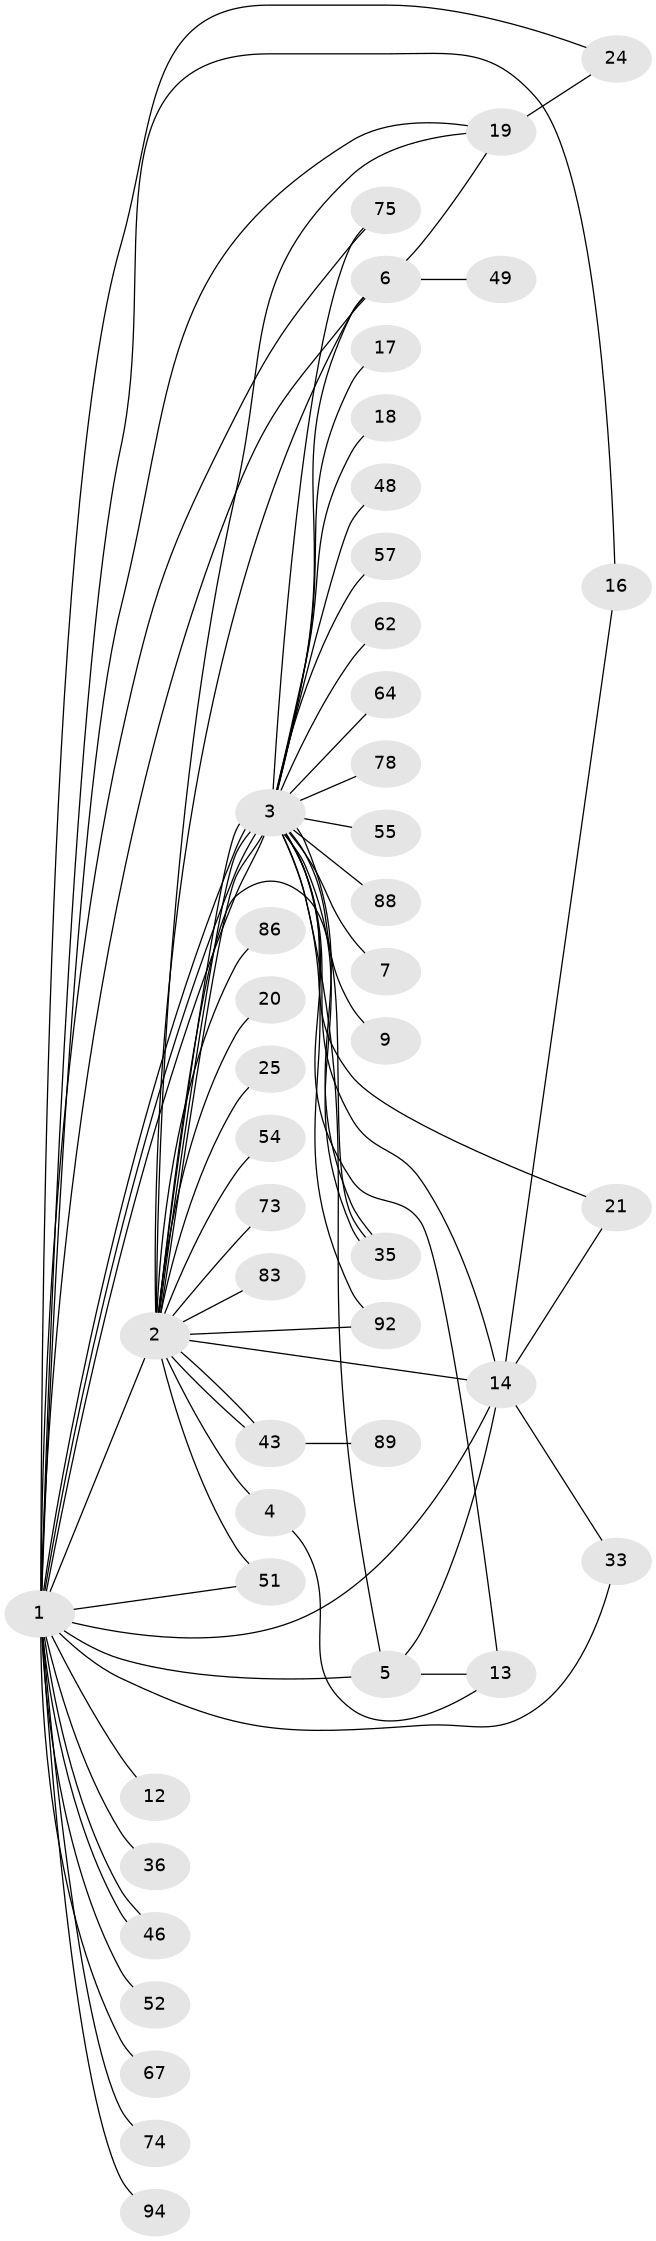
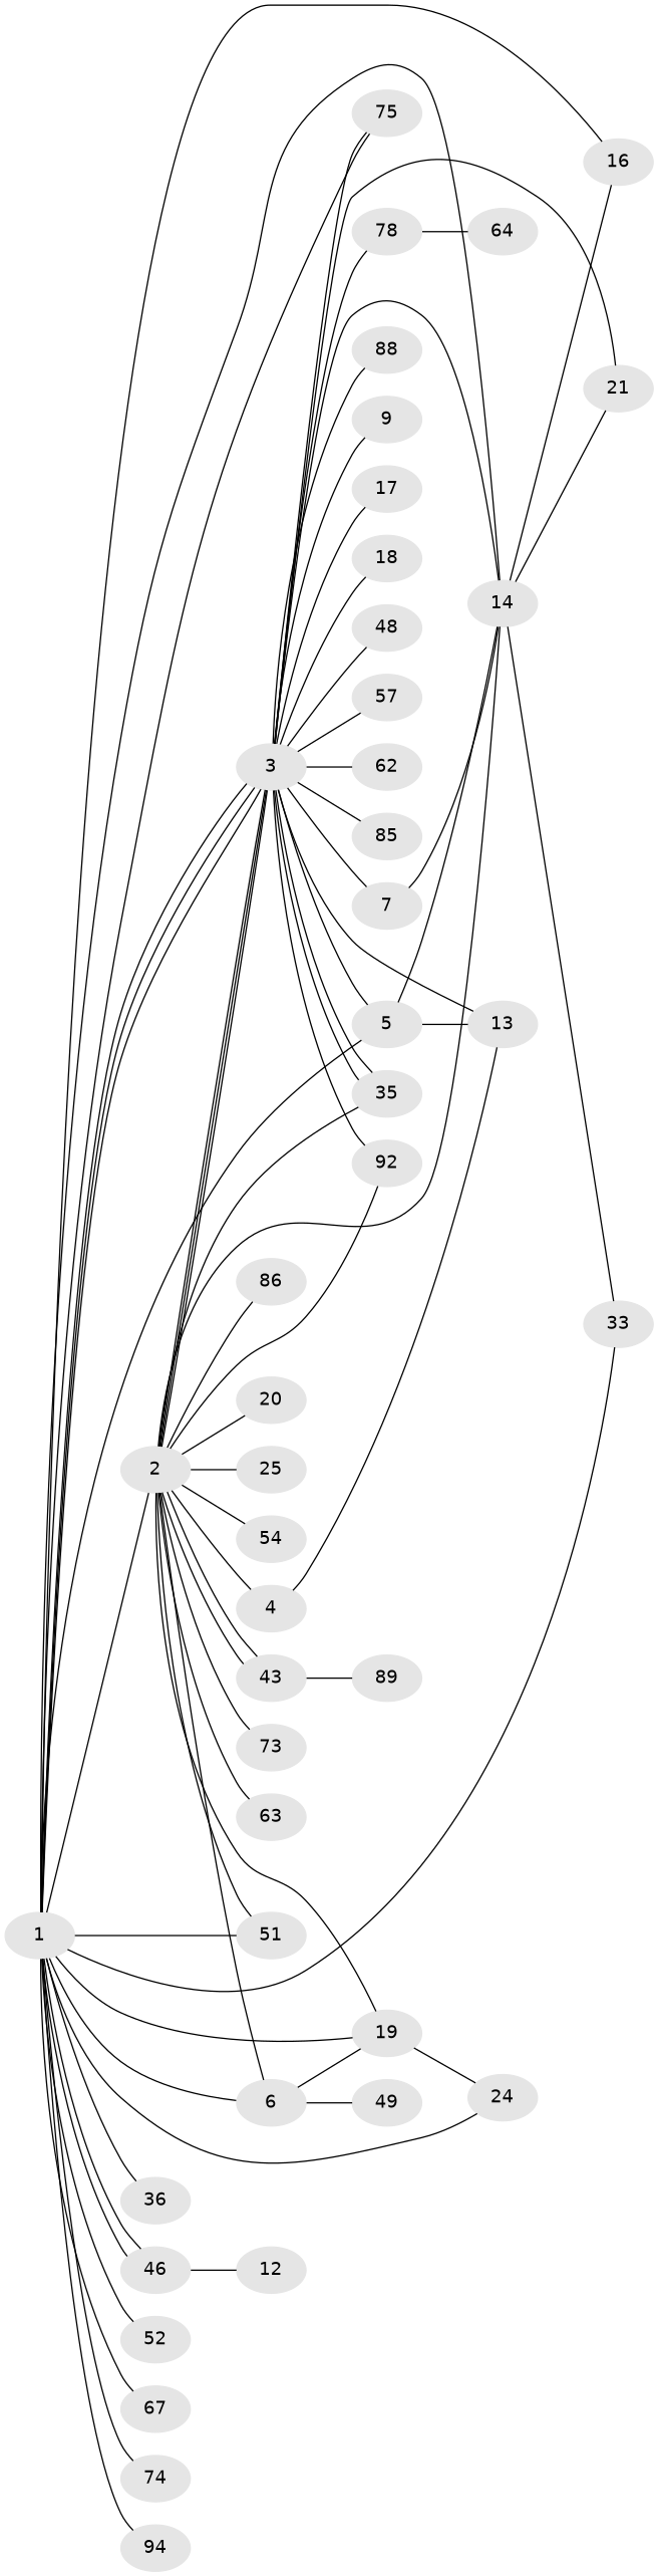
  graph {
    fontname="DejaVu Sans"
    rankdir=LR
    node [color=gray90 fontname="DejaVu Sans" style=filled]
    edge [fontname="DejaVu Sans"]
    1 [super="+10"]
    2 [super="+29+42+47+34+8"]
    3
    5 [super="+70"]
    6 [super="+26+82"]
    12
    14 [super="+31+32+15+22"]
    16 [super="+40"]
    19 [super="+55"]
    24 [super="+39"]
    33
    36
    46
    51
    52
    67
    74 [super="+84"]
    75
    94
    4
    20
    25
    35 [super="+65"]
    43
    54 [super="+81"]
    73
-   83
+   83 [label=63]
    86
    92
    7 [super="+30"]
    9
    13 [super="+23+91+28"]
    17
    18
    21 [super="+80"]
    48
    57
    62
    64
    78 [super="+87"]
-   85 [label=55]
+   85
    88
    49
    89
    1 -- 2 [weight=3]
    1 -- 3
    1 -- 3
    1 -- 3
    1 -- 5
    1 -- 6 [weight=2]
-   1 -- 12
+   46 -- 12
    1 -- 14 [weight=3]
    1 -- 16
    1 -- 19
    1 -- 24
    1 -- 33
    1 -- 36
    1 -- 46
    1 -- 46
    1 -- 51
    1 -- 52
    1 -- 67
    1 -- 74
    1 -- 75
    1 -- 94
    2 -- 3
    2 -- 3
    2 -- 3
    2 -- 6
    2 -- 14 [weight=5]
    2 -- 19
    2 -- 51
    2 -- 4
    2 -- 20
    2 -- 25
    2 -- 35
    2 -- 43
    2 -- 43
    2 -- 54
    2 -- 73
    2 -- 83
    2 -- 86
    2 -- 92
    3 -- 5
-   3 -- 6
    3 -- 14 [weight=4]
    3 -- 75
    3 -- 35
    3 -- 35
    3 -- 92
    3 -- 7
    3 -- 9
    3 -- 13
    3 -- 17
    3 -- 18
    3 -- 21
    3 -- 48
    3 -- 57
    3 -- 62
-   3 -- 64
+   78 -- 64
    3 -- 78
    3 -- 85
    3 -- 88
    5 -- 14 [weight=2]
    5 -- 13
    6 -- 19
    6 -- 49
    14 -- 16
    14 -- 33
    14 -- 21
    19 -- 24
    4 -- 13
    43 -- 89
+   7 -- 14
  }
